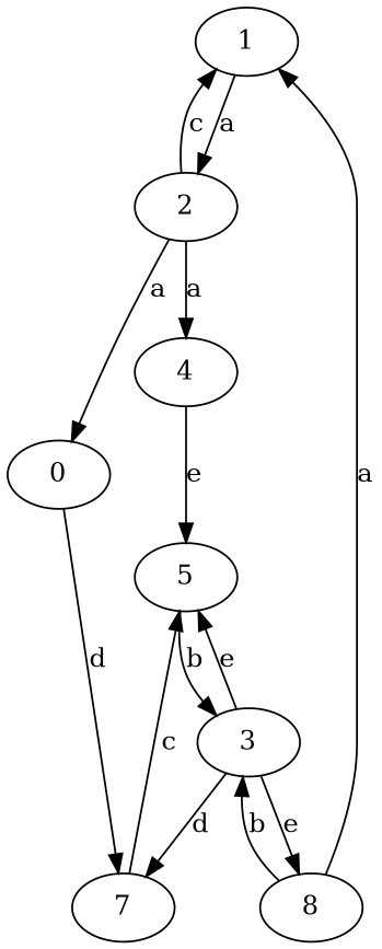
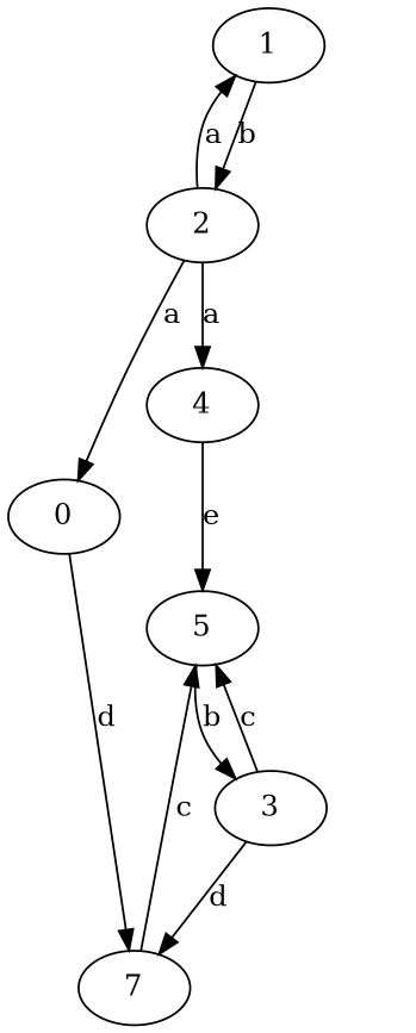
  strict digraph {
    1
    2
    0
    4
    3
    5
    7
-   8
-   1 -> 2 [label=a]
-   2 -> 1 [label=c]
+   1 -> 2 [label=b]
+   2 -> 1 [label=a]
    2 -> 0 [label=a]
    2 -> 4 [label=a]
    0 -> 7 [label=d]
    4 -> 5 [label=e]
-   3 -> 5 [label=e]
+   3 -> 5 [label=c]
    3 -> 7 [label=d]
-   3 -> 8 [label=e]
    5 -> 3 [label=b]
    7 -> 5 [label=c]
-   8 -> 1 [label=a]
-   8 -> 3 [label=b]
  }
